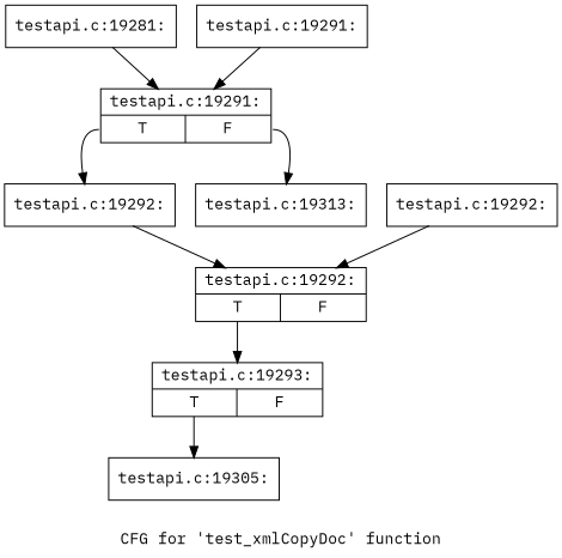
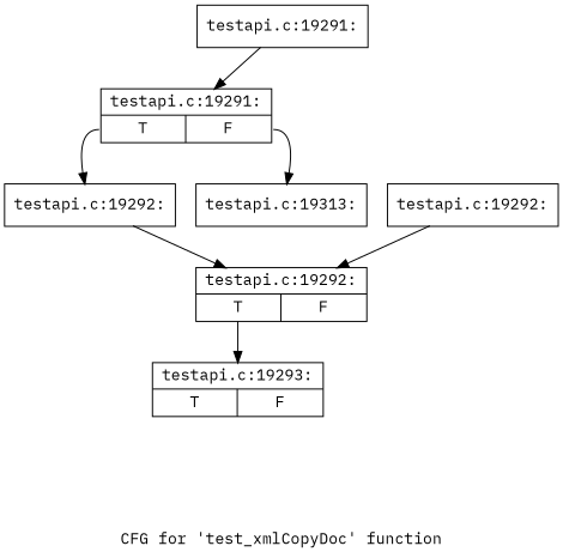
  digraph {
    fontname="IBM Plex Mono"
    label="CFG for 'test_xmlCopyDoc' function"
    node [fontname="IBM Plex Mono" shape=record]
    edge [fontname="IBM Plex Mono"]
-   n1 [label="{testapi.c:19281:}"]
    n2 [label="{testapi.c:19291:|{<s0>T|<s1>F}}"]
    n3 [label="{testapi.c:19292:}"]
    n4 [label="{testapi.c:19313:}"]
    n5 [label="{testapi.c:19292:|{<s0>T|<s1>F}}"]
    n6 [label="{testapi.c:19293:|{<s0>T|<s1>F}}"]
-   n7 [label="{testapi.c:19305:}"]
    n8 [label="{testapi.c:19291:}"]
    n9 [label="{testapi.c:19292:}"]
-   n1 -> n2
    n2 -> n3 [tailport=s0]
    n2 -> n4 [tailport=s1]
    n3 -> n5
    n5 -> n6 [tailport=s0]
-   n6 -> n7 [tailport=s0]
    n8 -> n2
    n9 -> n5
  }
